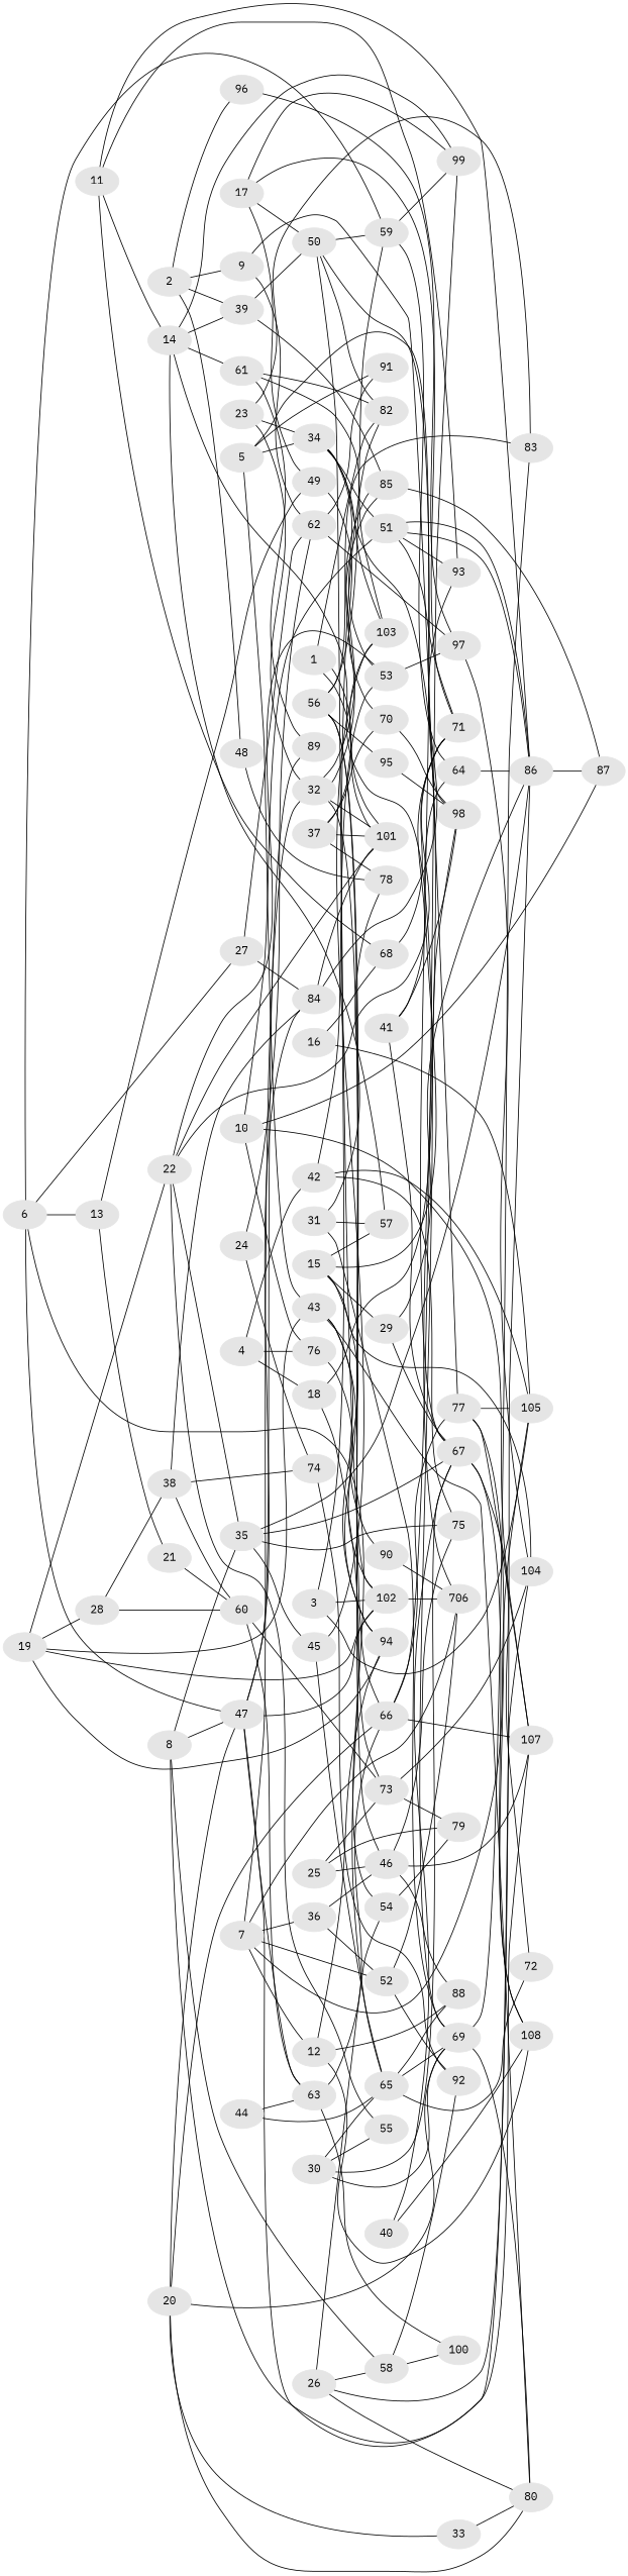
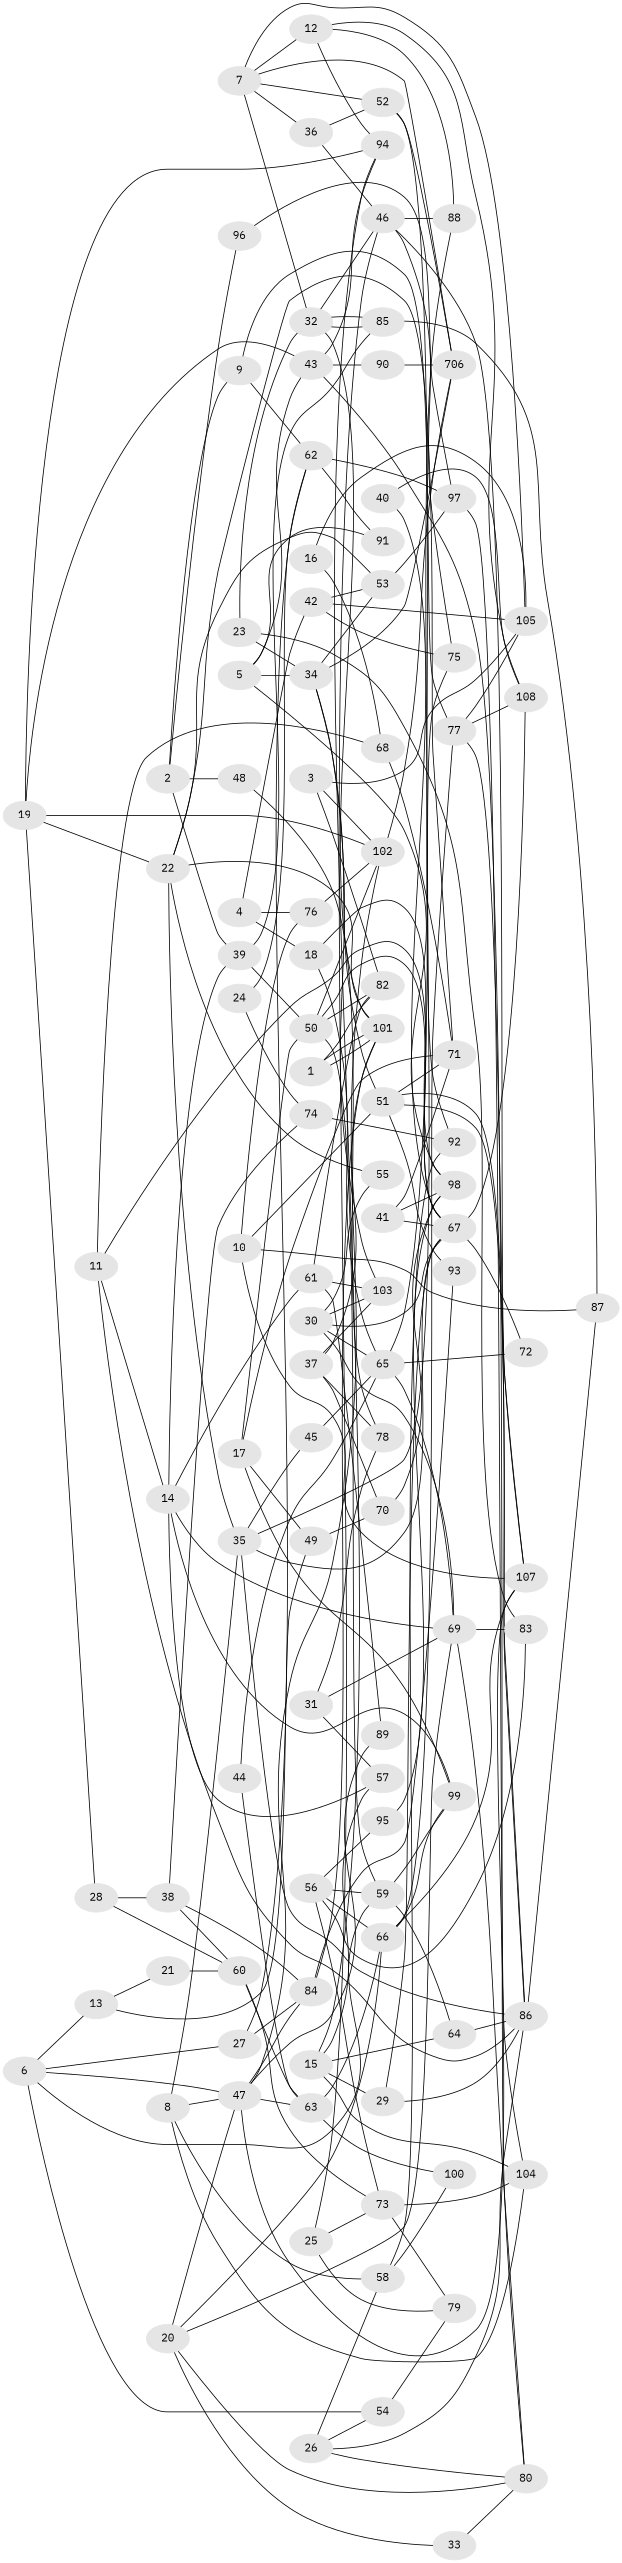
  graph {
    fontname="IBM Plex Mono"
    rankdir=LR
    node [color=gray90 fontname="IBM Plex Mono" style=filled]
    edge [fontname="IBM Plex Mono"]
    1
    82
    101
    2
    9
    39
    48
    96
    62
    77
    50
    85
    78
    97
    3
    102
    105
    n18 [label=706]
    4
    18
    42
    76
    98
    65
    53
    75
    5
    34
    43
    91
    51
    103
    94
    80
    90
    6
    13
    27
    47
    54
    59
    21
    49
    84
    107
    63
    89
    79
    99
    64
    7
    12
    32
    36
    52
    88
    108
    46
    92
    8
    35
    58
    104
    67
    86
    45
    100
    10
    87
    71
    93
    11
    14
    68
    57
    61
    69
    72
    60
    70
    83
    15
    29
    16
    17
    19
    22
    28
    55
    38
    20
    33
    66
    73
    23
    24
    74
    25
    26
    44
    30
    31
    37
    40
    41
    56
    95
    1 -- 82
    1 -- 101
    1 -- 101
    2 -- 9
    2 -- 39
    2 -- 48
    2 -- 96
    9 -- 62
    9 -- 77
    39 -- 50
    39 -- 85
    48 -- 78
    96 -- 97
    62 -- 97
    62 -- 91
    77 -- 105
    77 -- 107
    77 -- 108
    50 -- 82
    50 -- 102
    50 -- 59
    50 -- 67
    85 -- 87
    97 -- 104
    3 -- 82
    3 -- 102
    3 -- 105
    102 -- n18
    4 -- 18
    4 -- 42
    4 -- 76
    18 -- 98
    18 -- 65
    42 -- 105
    42 -- 53
    42 -- 75
    76 -- 102
    65 -- 88
    65 -- 69
    65 -- 72
    53 -- 97
    5 -- 98
    5 -- 34
    5 -- 43
    5 -- 91
    34 -- n18
    34 -- 53
    34 -- 51
    34 -- 103
    43 -- 94
    43 -- 80
    43 -- 90
    51 -- 86
    51 -- 86
    51 -- 71
    51 -- 93
    90 -- n18
    6 -- 13
    6 -- 27
    6 -- 47
    6 -- 54
    6 -- 59
    13 -- 21
    13 -- 49
    27 -- 62
    27 -- 84
    47 -- 102
    47 -- 84
    47 -- 107
    47 -- 63
    47 -- 89
    54 -- 79
    59 -- 99
    59 -- 64
    21 -- 60
    49 -- 70
    84 -- 101
    84 -- 93
    63 -- 100
    63 -- 66
    64 -- 86
    7 -- 105
    7 -- n18
    7 -- 12
    7 -- 32
    7 -- 36
    7 -- 52
    12 -- 94
    12 -- 88
    12 -- 108
    32 -- 101
    32 -- 85
    32 -- 85
    32 -- 46
    36 -- 52
    36 -- 46
    52 -- n18
    52 -- 92
    46 -- 75
    46 -- 107
    46 -- 88
    8 -- 47
    8 -- 35
    8 -- 58
    8 -- 104
    35 -- 75
    35 -- 67
    35 -- 86
    35 -- 45
    58 -- 92
    58 -- 100
    67 -- 108
    67 -- 72
    86 -- 87
    45 -- 65
    10 -- 76
    10 -- 51
    10 -- 107
    10 -- 87
-   11 -- 93
+   11 -- 67
    11 -- 86
    11 -- 14
    11 -- 68
    14 -- 39
    14 -- 99
    14 -- 57
    14 -- 61
    14 -- 69
    68 -- 71
    61 -- 82
    61 -- 103
    61 -- 89
    69 -- 80
    69 -- 83
    60 -- 63
    60 -- 73
    70 -- 98
    15 -- 94
    15 -- 64
    15 -- 104
    15 -- 57
    15 -- 29
    29 -- 67
    29 -- 86
    16 -- 105
    16 -- 68
    17 -- 50
    17 -- 49
    17 -- 99
    17 -- 71
    19 -- 102
    19 -- 43
    19 -- 94
    19 -- 22
    19 -- 28
    22 -- 101
    22 -- 53
    22 -- 35
    22 -- 71
    22 -- 55
    28 -- 60
    28 -- 38
    38 -- 84
    38 -- 60
    38 -- 74
    20 -- 80
    20 -- 47
    20 -- 69
    20 -- 33
    20 -- 66
    33 -- 80
    66 -- 77
    66 -- 107
    66 -- 99
    73 -- 79
    73 -- 104
    23 -- 34
    23 -- 32
    23 -- 83
    24 -- 62
    24 -- 74
    74 -- 92
    25 -- 79
    25 -- 46
    25 -- 73
    26 -- 80
    26 -- 54
    26 -- 58
    26 -- 86
    44 -- 65
    44 -- 63
    30 -- 65
-   45 -- 103
+   30 -- 103
    30 -- 67
    30 -- 69
    30 -- 55
    31 -- 78
    31 -- 57
    31 -- 69
    37 -- 101
    37 -- 78
    37 -- 103
    37 -- 70
    40 -- 108
    40 -- 67
    41 -- 98
    41 -- 67
    41 -- 71
    56 -- 59
    56 -- 83
    56 -- 66
    56 -- 73
    56 -- 95
    95 -- 98
  }
